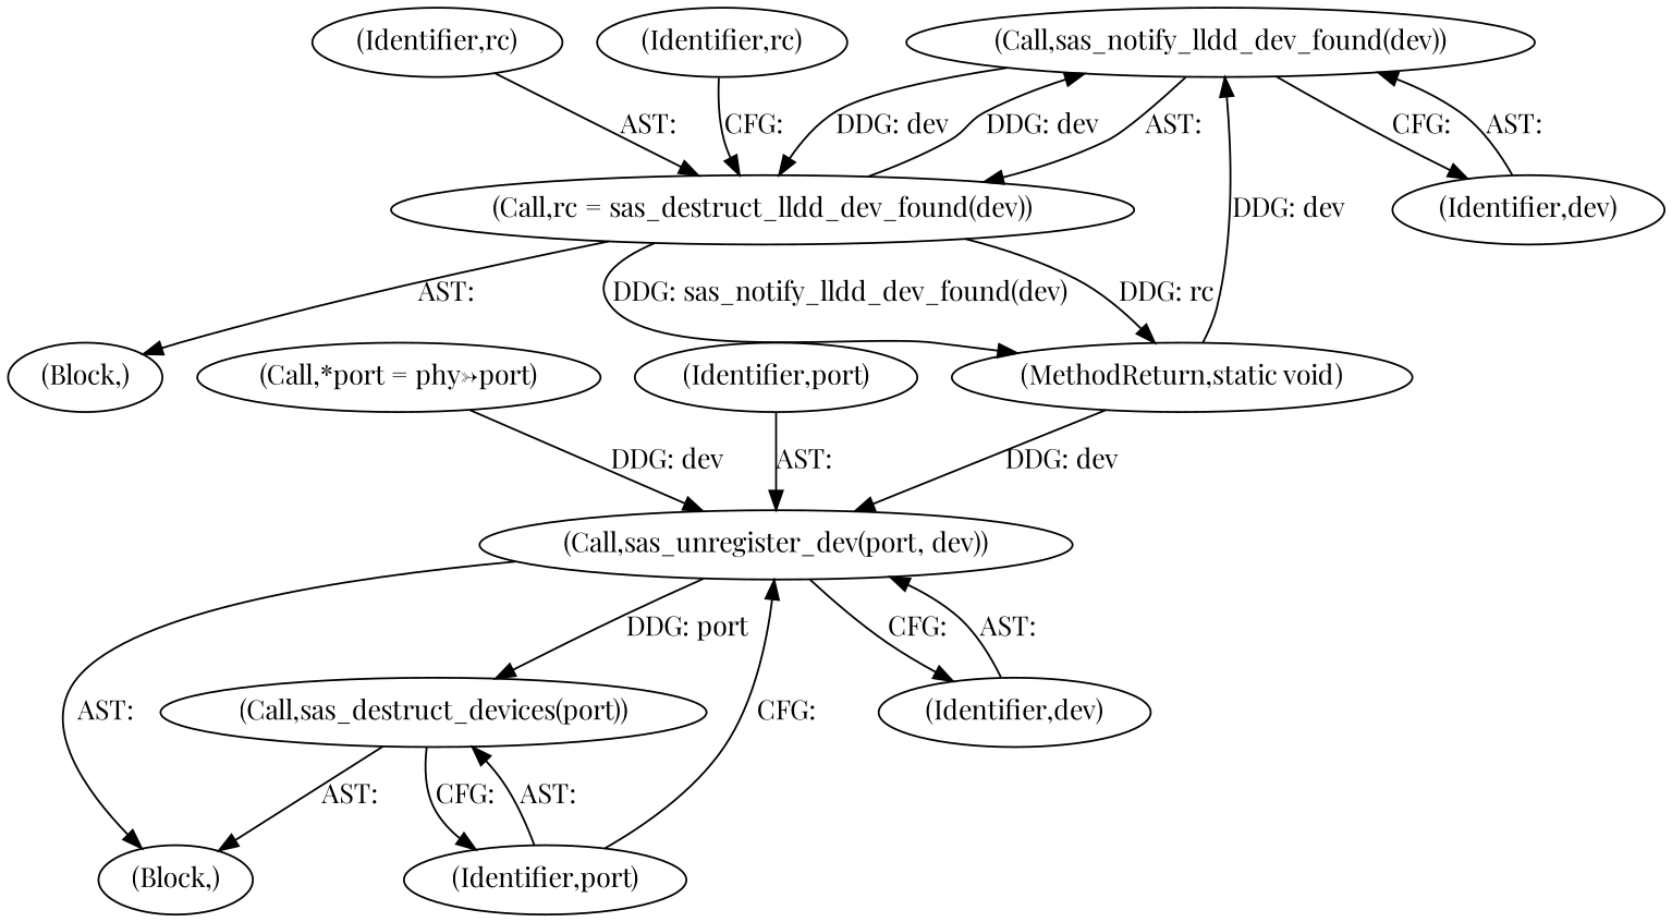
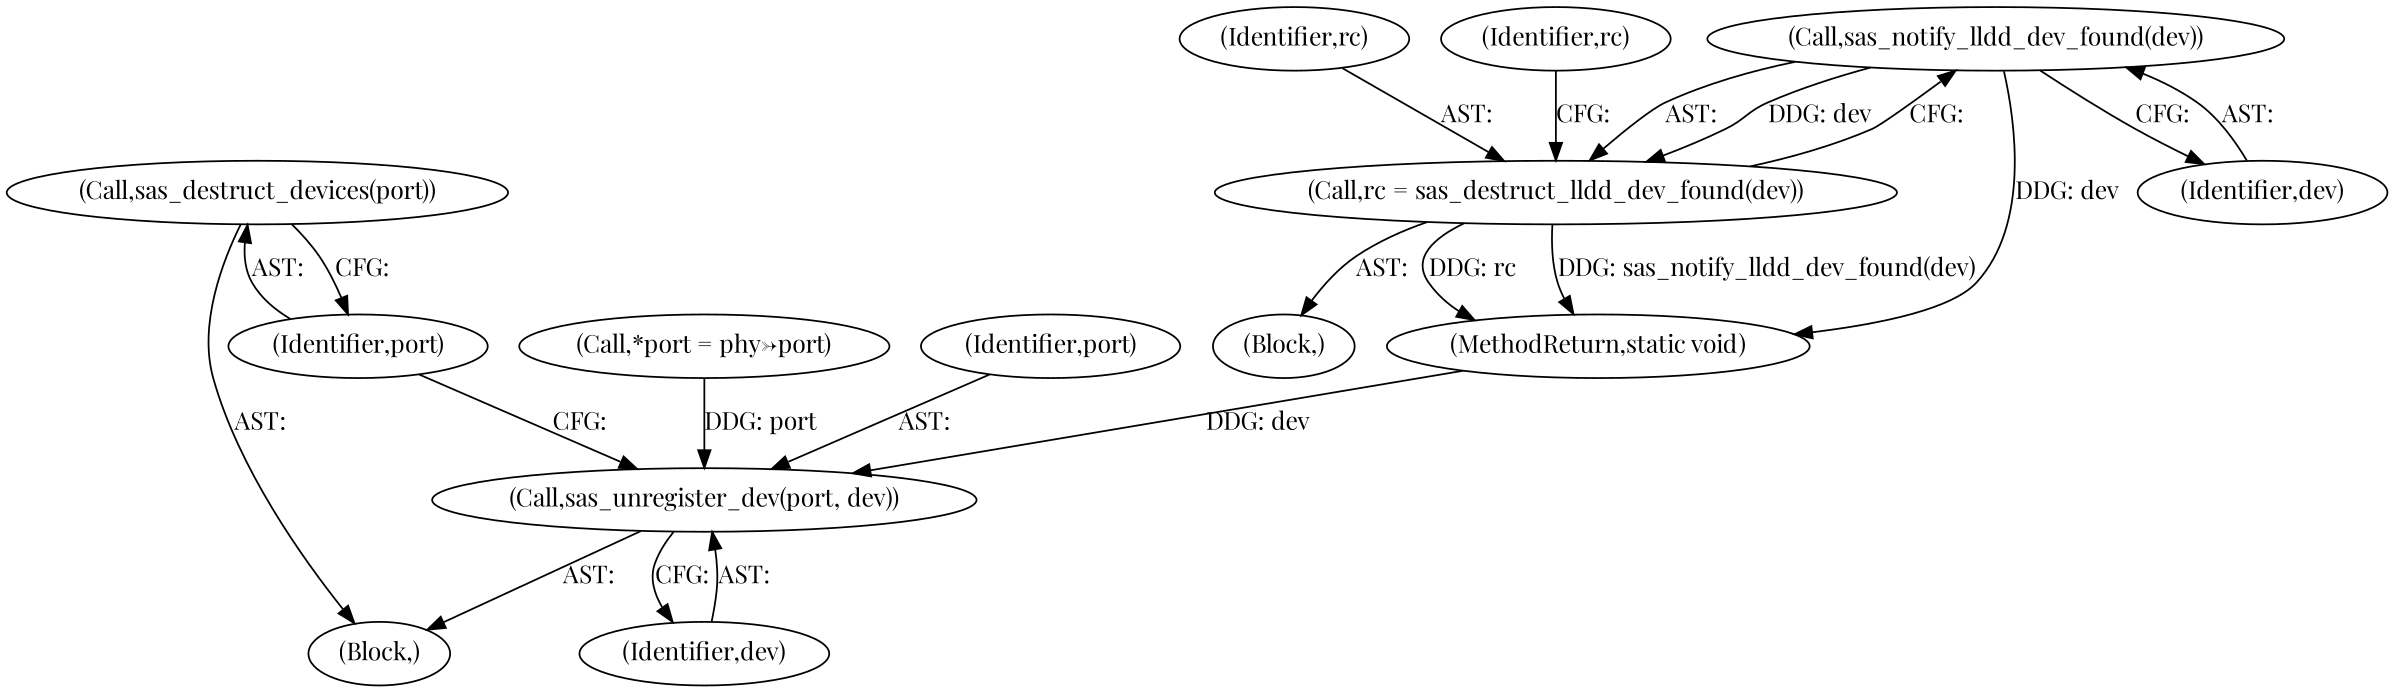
  digraph {
    fontname="Playfair Display"
    node [fontname="Playfair Display"]
    edge [fontname="Playfair Display"]
    n1 [label="(Call,sas_notify_lldd_dev_found(dev))"]
    n2 [label="(Call,rc = sas_destruct_lldd_dev_found(dev))"]
    n3 [label="(MethodReturn,static void)"]
    n4 [label="(Identifier,dev)"]
    n5 [label="(Block,)"]
    n6 [label="(Call,sas_unregister_dev(port, dev))"]
    n7 [label="(Call,sas_destruct_devices(port))"]
    n8 [label="(Block,)"]
    n9 [label="(Identifier,dev)"]
    n10 [label="(Identifier,port)"]
    n11 [label="(Identifier,rc)"]
    n12 [label="(Call,*port = phy->port)"]
    n13 [label="(Identifier,rc)"]
    n14 [label="(Identifier,port)"]
    n1 -> n2 [label="AST: "]
    n1 -> n2 [label="DDG: dev"]
-   n3 -> n1 [label="DDG: dev"]
+   n1 -> n3 [label="DDG: dev"]
    n1 -> n4 [label="CFG: "]
-   n2 -> n1 [label="DDG: dev"]
+   n2 -> n1 [label="CFG: "]
    n2 -> n3 [label="DDG: rc"]
    n2 -> n3 [label="DDG: sas_notify_lldd_dev_found(dev)"]
    n2 -> n5 [label="AST: "]
    n3 -> n6 [label="DDG: dev"]
    n4 -> n1 [label="AST: "]
-   n6 -> n7 [label="DDG: port"]
    n6 -> n8 [label="AST: "]
    n6 -> n9 [label="CFG: "]
    n7 -> n8 [label="AST: "]
    n7 -> n10 [label="CFG: "]
    n9 -> n6 [label="AST: "]
    n10 -> n6 [label="CFG: "]
    n10 -> n7 [label="AST: "]
    n11 -> n2 [label="AST: "]
-   n12 -> n6 [label="DDG: dev"]
+   n12 -> n6 [label="DDG: port"]
    n13 -> n2 [label="CFG: "]
    n14 -> n6 [label="AST: "]
  }
